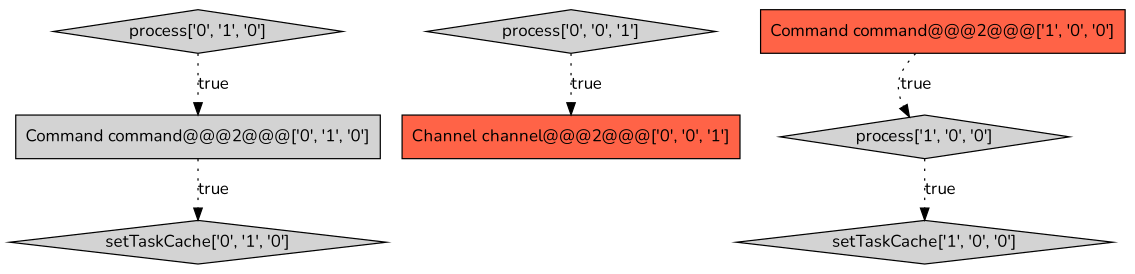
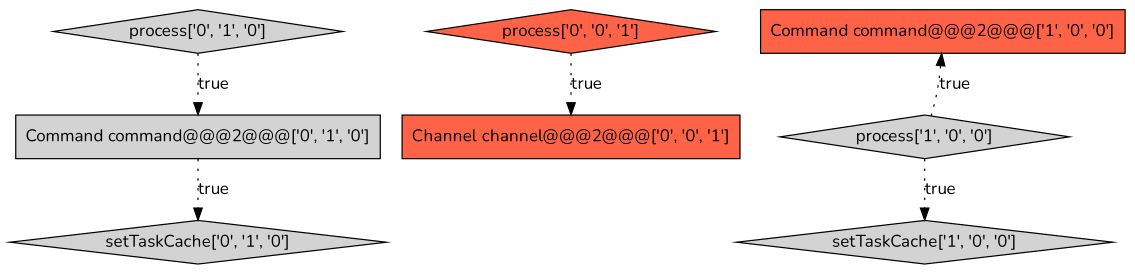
  digraph {
    fontname=Nunito
    node [fillcolor=lightgray fontname=Nunito shape=diamond style=filled]
    edge [fontname=Nunito style=dotted]
    n1 [label="process['0', '1', '0']"]
    n2 [label="Command command@@@2@@@['0', '1', '0']" shape=box]
    n3 [label="setTaskCache['0', '1', '0']"]
-   n4 [label="process['0', '0', '1']"]
+   n4 [fillcolor=tomato label="process['0', '0', '1']"]
    n5 [fillcolor=tomato label="Channel channel@@@2@@@['0', '0', '1']" shape=box]
    n6 [fillcolor=tomato label="Command command@@@2@@@['1', '0', '0']" shape=box]
    n7 [label="process['1', '0', '0']"]
    n8 [label="setTaskCache['1', '0', '0']"]
    n1 -> n2 [label=true]
    n2 -> n3 [label=true]
    n4 -> n5 [label=true]
-   n6 -> n7 [label=true]
+   n7 -> n6 [label=true]
    n7 -> n8 [label=true]
  }
